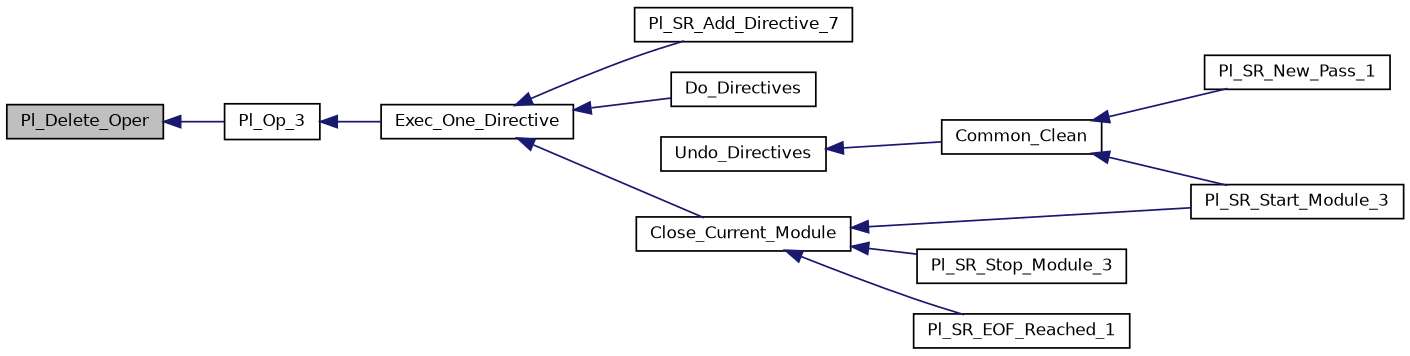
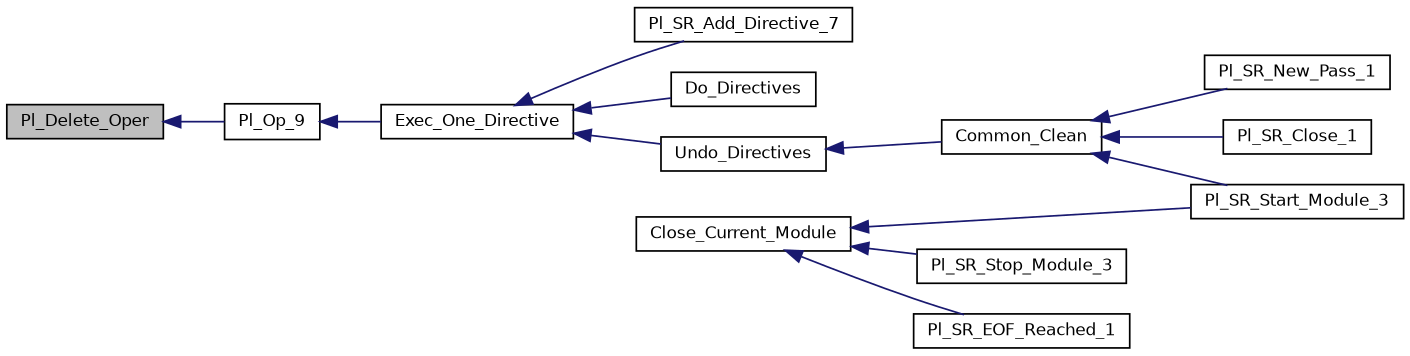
  digraph {
    rankdir=LR
    node [color=black fillcolor=white fontname=Helvetica fontsize=10 shape=record style=filled]
    edge [color=midnightblue dir=back fontname=Helvetica fontsize=10 labelfontname=Helvetica labelfontsize=10 style=solid]
    n1 [fillcolor=grey75 fontcolor=black height=0.2 label=Pl_Delete_Oper width=0.4]
-   n2 [height=0.2 label=Pl_Op_3 width=0.4]
+   n2 [height=0.2 label=Pl_Op_9 width=0.4]
    n3 [height=0.2 label=Exec_One_Directive width=0.4]
    n4 [height=0.2 label=Pl_SR_Add_Directive_7 width=0.4]
    n5 [height=0.2 label=Do_Directives width=0.4]
    n6 [height=0.2 label=Undo_Directives width=0.4]
    n7 [height=0.2 label=Common_Clean width=0.4]
    n8 [height=0.2 label=Pl_SR_Start_Module_3 width=0.4]
+   n9 [height=0.2 label=Pl_SR_Close_1 width=0.4]
    n10 [height=0.2 label=Pl_SR_New_Pass_1 width=0.4]
    n11 [height=0.2 label=Close_Current_Module width=0.4]
    n12 [height=0.2 label=Pl_SR_EOF_Reached_1 width=0.4]
    n13 [height=0.2 label=Pl_SR_Stop_Module_3 width=0.4]
    n1 -> n2
    n2 -> n3
    n3 -> n4
    n3 -> n5
-   n3 -> n11
+   n3 -> n6
    n6 -> n7
    n7 -> n8
+   n7 -> n9
    n7 -> n10
    n11 -> n8
    n11 -> n12
    n11 -> n13
  }
